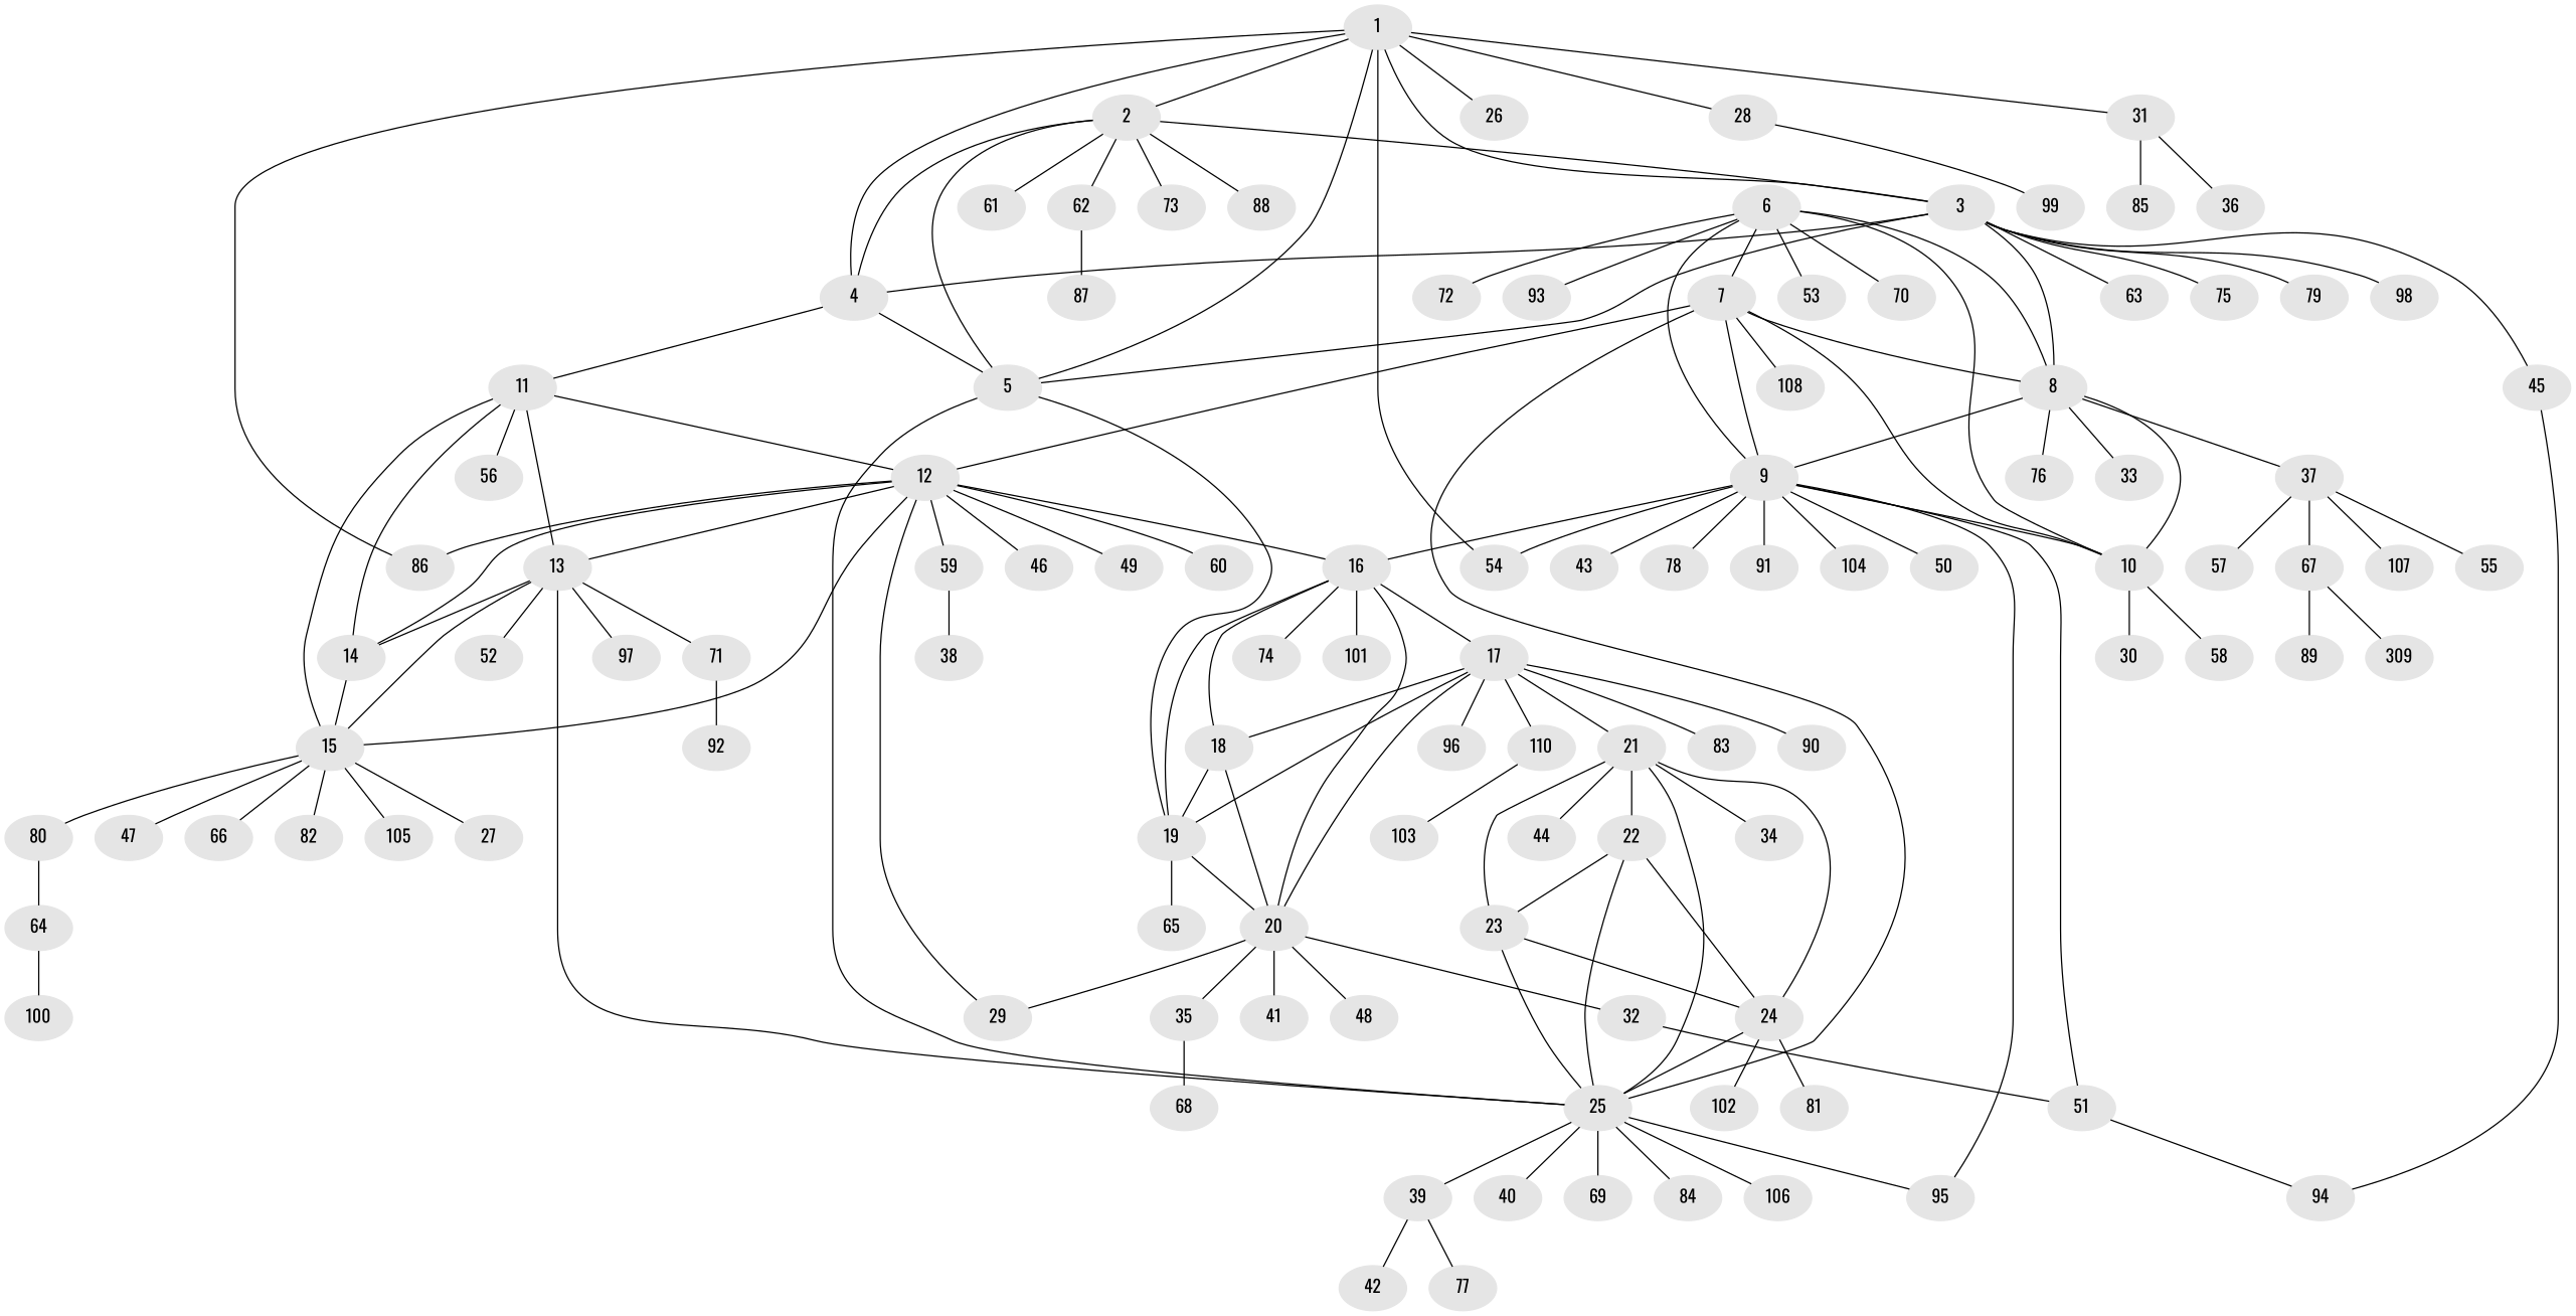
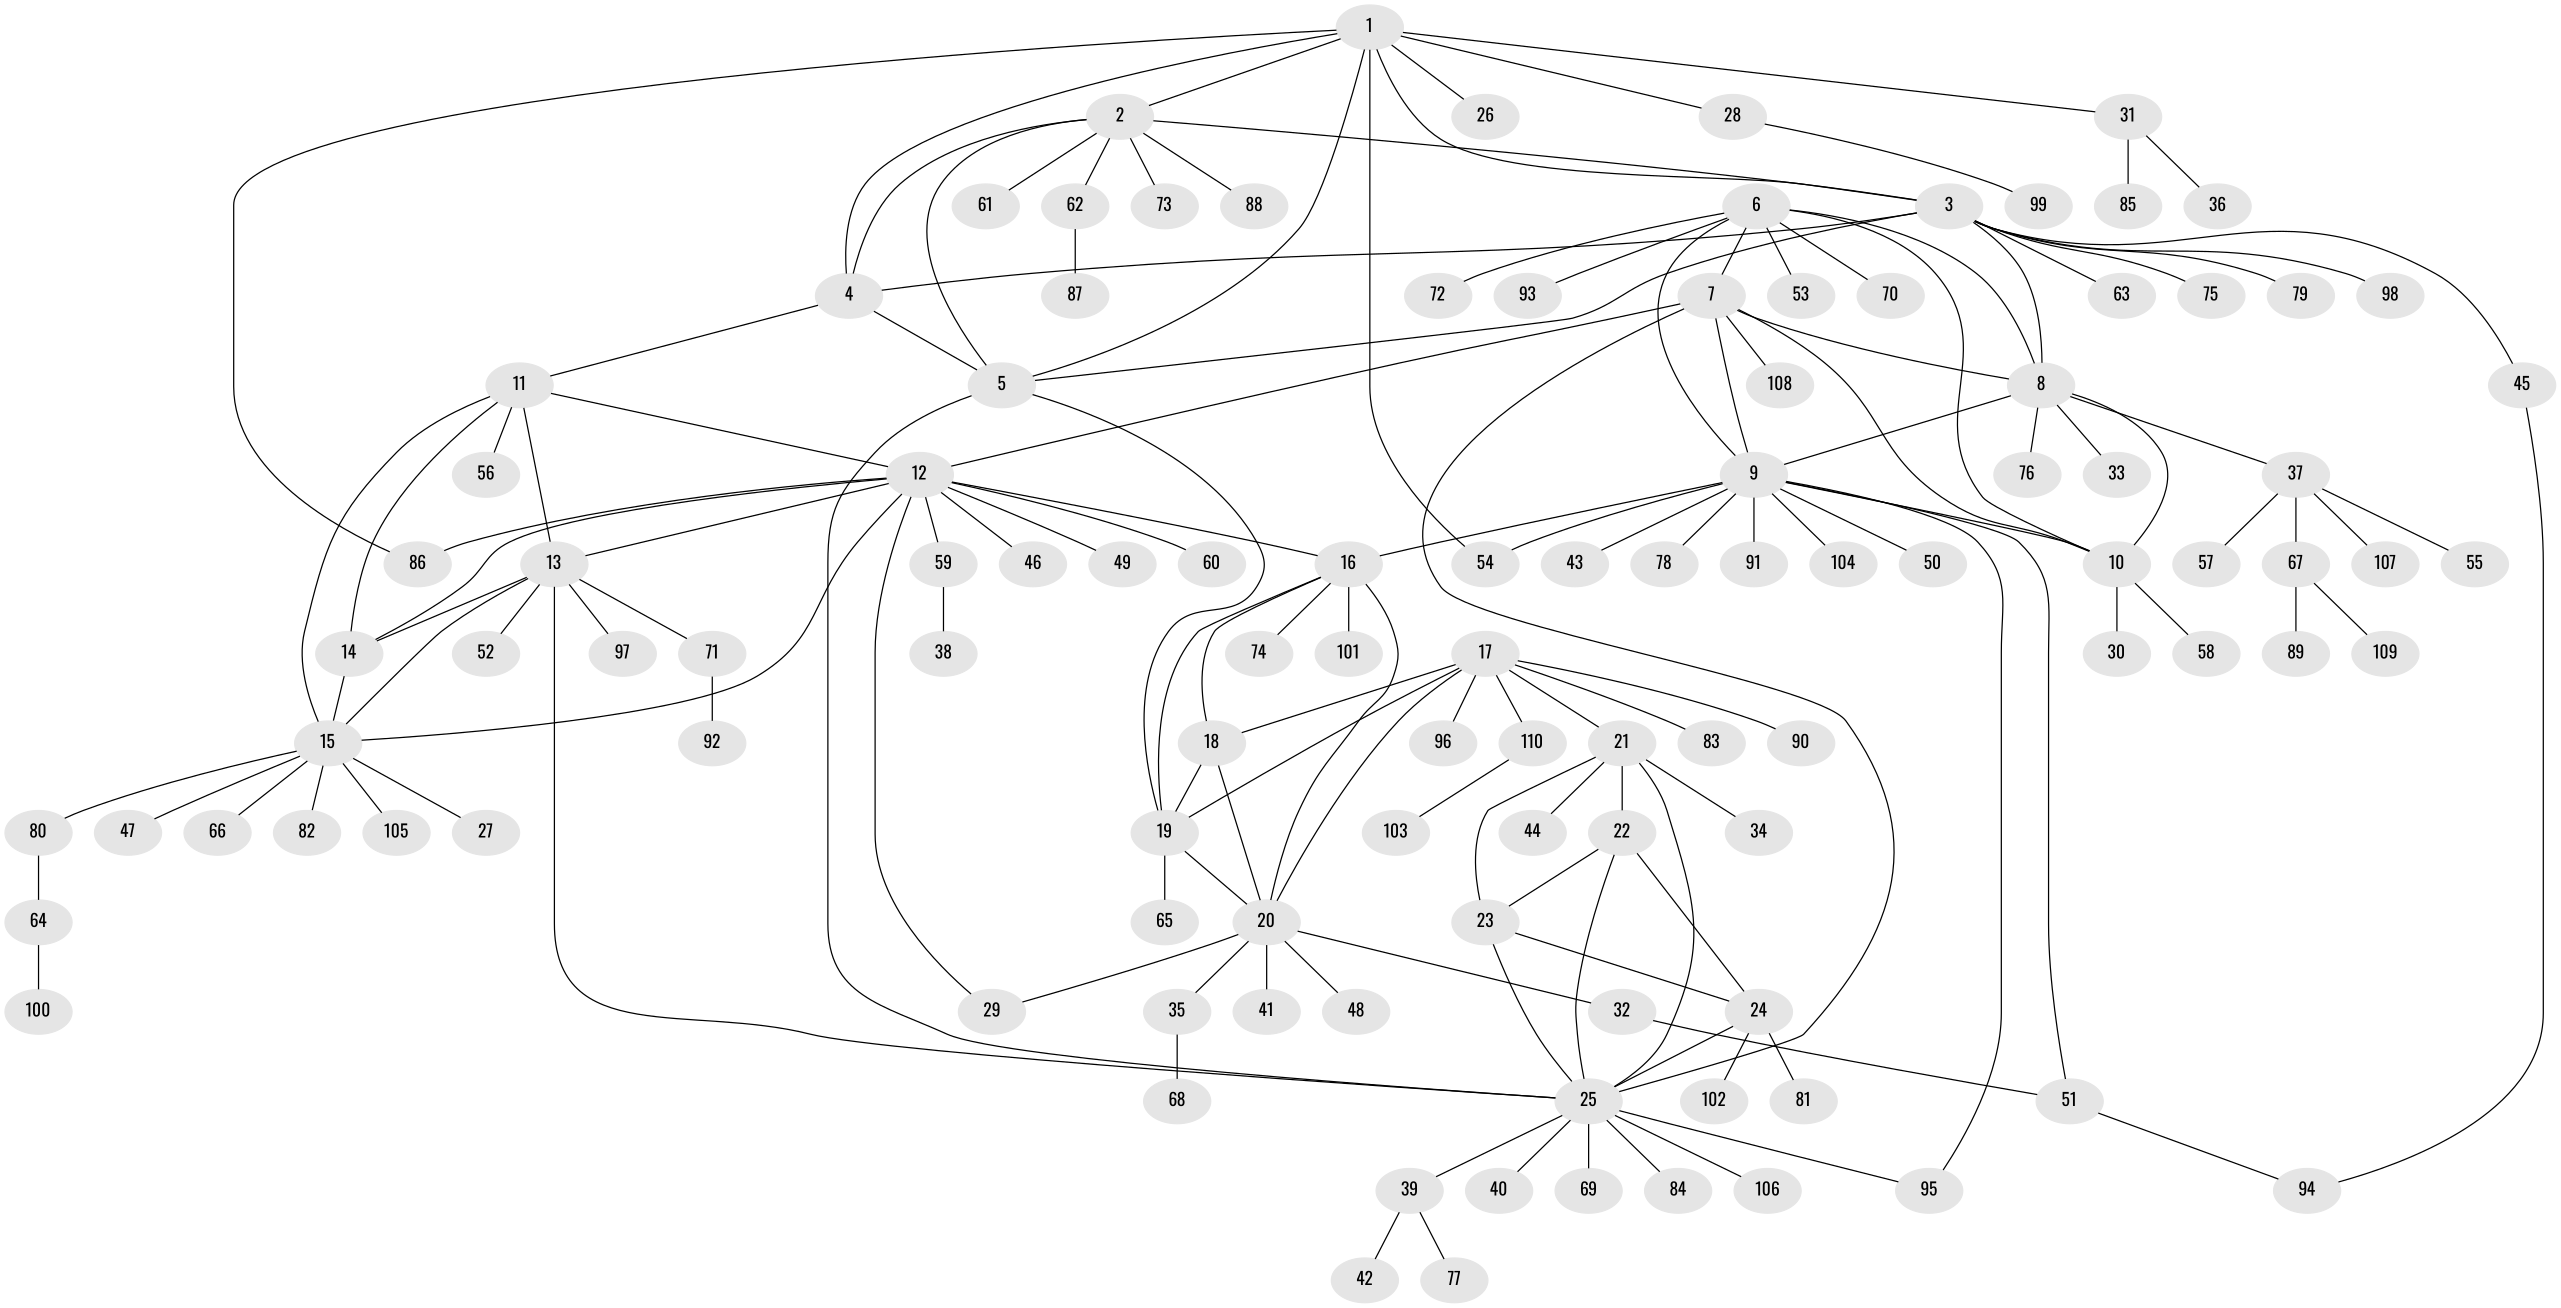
  graph {
    fontname=Oswald
    node [color=gray90 fontname=Oswald style=filled]
    edge [fontname=Oswald]
    1
    2
    3
    4
    5
    26
    28
    31
    54
    86
    61
    62
    73
    88
    8
    45
    63
    75
    79
    98
    11
    19
    25
    99
    36
    85
    87
    9
    10
    33
    37
    76
    94
    12
    13
    14
    15
    56
    20
    65
    95
    39
    40
    69
    84
    106
    6
    7
    53
    70
    72
    93
    108
    16
    43
    50
    51
    78
    91
    104
    30
    58
    29
    46
    49
    59
    60
    55
    57
    67
    107
    17
    18
    74
    101
    52
    71
    97
    27
    47
    66
    80
    82
    105
    38
    92
    64
    100
    21
    83
    90
    96
    110
    32
    35
    41
    48
    22
    23
    24
    34
    44
    103
    68
    81
    102
    42
    77
    89
-   109 [label=309]
+   109
    1 -- 2
    1 -- 3
    1 -- 4
    1 -- 5
    1 -- 26
    1 -- 28
    1 -- 31
    1 -- 54
    1 -- 86
    2 -- 3
    2 -- 4
    2 -- 5
    2 -- 61
    2 -- 62
    2 -- 73
    2 -- 88
    3 -- 4
    3 -- 5
    3 -- 8
    3 -- 45
    3 -- 63
    3 -- 75
    3 -- 79
    3 -- 98
    4 -- 5
    4 -- 11
    5 -- 19
    5 -- 25
    28 -- 99
    31 -- 36
    31 -- 85
    62 -- 87
    8 -- 9
    8 -- 10
    8 -- 33
    8 -- 37
    8 -- 76
    45 -- 94
    11 -- 12
    11 -- 13
    11 -- 14
    11 -- 15
    11 -- 56
    19 -- 20
    19 -- 65
    25 -- 95
    25 -- 39
    25 -- 40
    25 -- 69
    25 -- 84
    25 -- 106
    9 -- 54
    9 -- 10
    9 -- 95
    9 -- 16
    9 -- 43
    9 -- 50
    9 -- 51
    9 -- 78
    9 -- 91
    9 -- 104
    10 -- 30
    10 -- 58
    37 -- 55
    37 -- 57
    37 -- 67
    37 -- 107
    12 -- 86
    12 -- 13
    12 -- 14
    12 -- 15
    12 -- 16
    12 -- 29
    12 -- 46
    12 -- 49
    12 -- 59
    12 -- 60
    13 -- 25
    13 -- 14
    13 -- 15
    13 -- 52
    13 -- 71
    13 -- 97
    14 -- 15
    15 -- 27
    15 -- 47
    15 -- 66
    15 -- 80
    15 -- 82
    15 -- 105
    20 -- 29
    20 -- 32
    20 -- 35
    20 -- 41
    20 -- 48
    39 -- 42
    39 -- 77
    6 -- 8
    6 -- 9
    6 -- 10
    6 -- 7
    6 -- 53
    6 -- 70
    6 -- 72
    6 -- 93
    7 -- 8
    7 -- 25
    7 -- 9
    7 -- 10
    7 -- 12
    7 -- 108
    16 -- 19
    16 -- 20
-   16 -- 17
    16 -- 18
    16 -- 74
    16 -- 101
    51 -- 94
    59 -- 38
    67 -- 89
    67 -- 109
    17 -- 19
    17 -- 20
    17 -- 18
    17 -- 21
    17 -- 83
    17 -- 90
    17 -- 96
    17 -- 110
    18 -- 19
    18 -- 20
    71 -- 92
    80 -- 64
    64 -- 100
    21 -- 25
    21 -- 22
    21 -- 23
-   21 -- 24
    21 -- 34
    21 -- 44
    110 -- 103
    32 -- 51
    35 -- 68
    22 -- 25
    22 -- 23
    22 -- 24
    23 -- 25
    23 -- 24
    24 -- 25
    24 -- 81
    24 -- 102
  }
